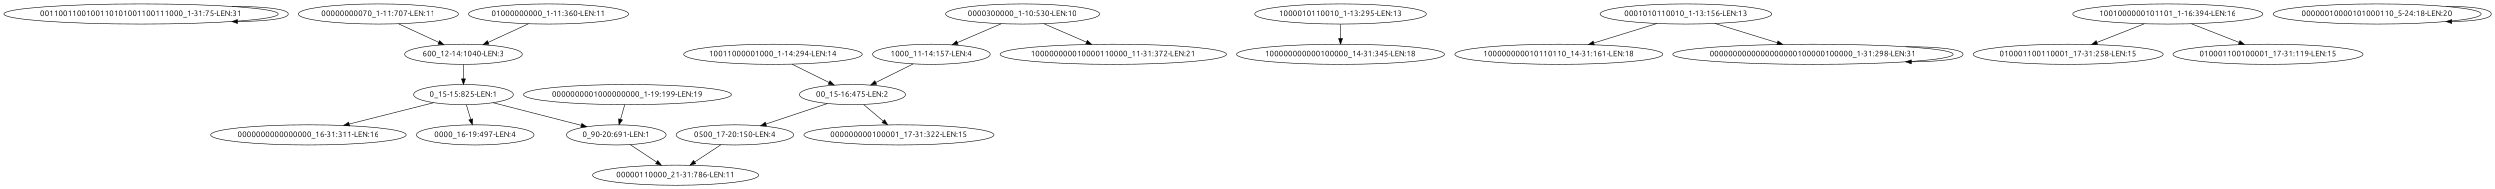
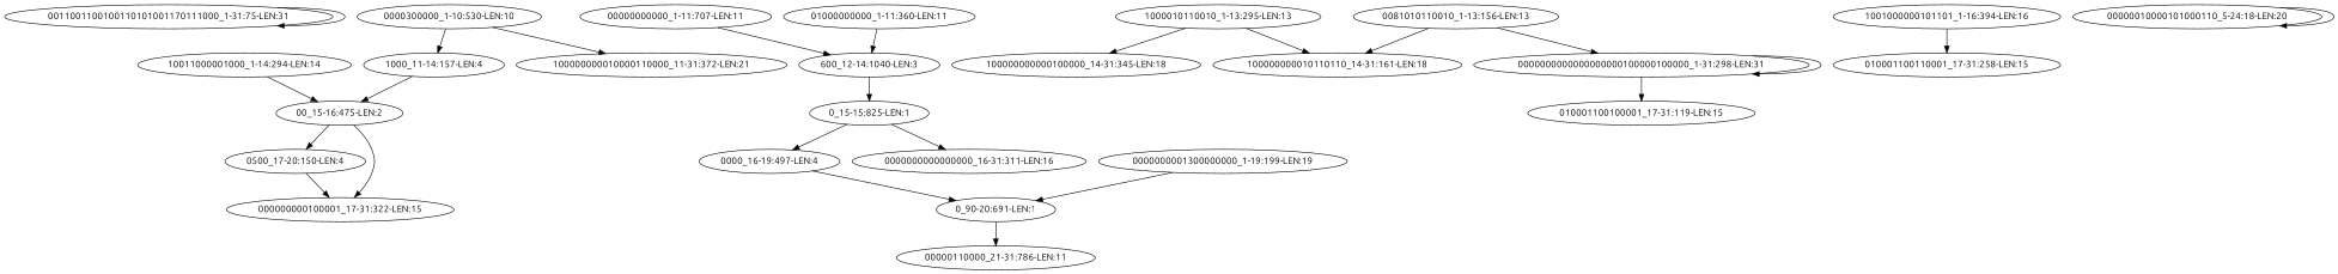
  digraph {
    fontname=Ubuntu
    node [fontname=Ubuntu]
    edge [fontname=Ubuntu]
-   "0011001100100110101001100111000_1-31:75-LEN:31"
+   "0011001100100110101001100111000_1-31:75-LEN:31" [label="0011001100100110101001170111000_1-31:75-LEN:31"]
    "10011000001000_1-14:294-LEN:14"
    "00_15-16:475-LEN:2"
    n4 [label="0500_17-20:150-LEN:4"]
    "000000000100001_17-31:322-LEN:15"
    "00000110000_21-31:786-LEN:11"
    n7 [label="0000_16-19:497-LEN:4"]
    n8 [label="0_90-20:691-LEN:1"]
    "0_15-15:825-LEN:1"
    "0000000000000000_16-31:311-LEN:16"
    "1000010110010_1-13:295-LEN:13"
    "100000000010110110_14-31:161-LEN:18"
    "100000000000100000_14-31:345-LEN:18"
-   "0001010110010_1-13:156-LEN:13"
+   "0001010110010_1-13:156-LEN:13" [label="0081010110010_1-13:156-LEN:13"]
    "0000000000000000000100000100000_1-31:298-LEN:31"
-   "0000000001000000000_1-19:199-LEN:19"
+   "0000000001000000000_1-19:199-LEN:19" [label="0000000001300000000_1-19:199-LEN:19"]
    n17 [label="600_12-14:1040-LEN:3"]
    "1001000000101101_1-16:394-LEN:16"
    "010001100110001_17-31:258-LEN:15"
    "010001100100001_17-31:119-LEN:15"
-   "00000000000_1-11:707-LEN:11" [label="00000000070_1-11:707-LEN:11"]
+   "00000000000_1-11:707-LEN:11"
    "01000000000_1-11:360-LEN:11"
    "1000_11-14:157-LEN:4"
    n24 [label="0000300000_1-10:530-LEN:10"]
    "100000000010000110000_11-31:372-LEN:21"
    "00000010000101000110_5-24:18-LEN:20"
    "0011001100100110101001100111000_1-31:75-LEN:31" -> "0011001100100110101001100111000_1-31:75-LEN:31"
    "10011000001000_1-14:294-LEN:14" -> "00_15-16:475-LEN:2"
    "00_15-16:475-LEN:2" -> n4
    "00_15-16:475-LEN:2" -> "000000000100001_17-31:322-LEN:15"
-   n4 -> "00000110000_21-31:786-LEN:11"
-   "0_15-15:825-LEN:1" -> n8
+   n4 -> "000000000100001_17-31:322-LEN:15"
+   n7 -> n8
    n8 -> "00000110000_21-31:786-LEN:11"
    "0_15-15:825-LEN:1" -> n7
    "0_15-15:825-LEN:1" -> "0000000000000000_16-31:311-LEN:16"
+   "1000010110010_1-13:295-LEN:13" -> "100000000010110110_14-31:161-LEN:18"
    "1000010110010_1-13:295-LEN:13" -> "100000000000100000_14-31:345-LEN:18"
    "0001010110010_1-13:156-LEN:13" -> "100000000010110110_14-31:161-LEN:18"
    "0001010110010_1-13:156-LEN:13" -> "0000000000000000000100000100000_1-31:298-LEN:31"
    "0000000000000000000100000100000_1-31:298-LEN:31" -> "0000000000000000000100000100000_1-31:298-LEN:31"
    "0000000001000000000_1-19:199-LEN:19" -> n8
    n17 -> "0_15-15:825-LEN:1"
    "1001000000101101_1-16:394-LEN:16" -> "010001100110001_17-31:258-LEN:15"
-   "1001000000101101_1-16:394-LEN:16" -> "010001100100001_17-31:119-LEN:15"
+   "0000000000000000000100000100000_1-31:298-LEN:31" -> "010001100100001_17-31:119-LEN:15"
    "00000000000_1-11:707-LEN:11" -> n17
    "01000000000_1-11:360-LEN:11" -> n17
    "1000_11-14:157-LEN:4" -> "00_15-16:475-LEN:2"
    n24 -> "1000_11-14:157-LEN:4"
    n24 -> "100000000010000110000_11-31:372-LEN:21"
    "00000010000101000110_5-24:18-LEN:20" -> "00000010000101000110_5-24:18-LEN:20"
  }
